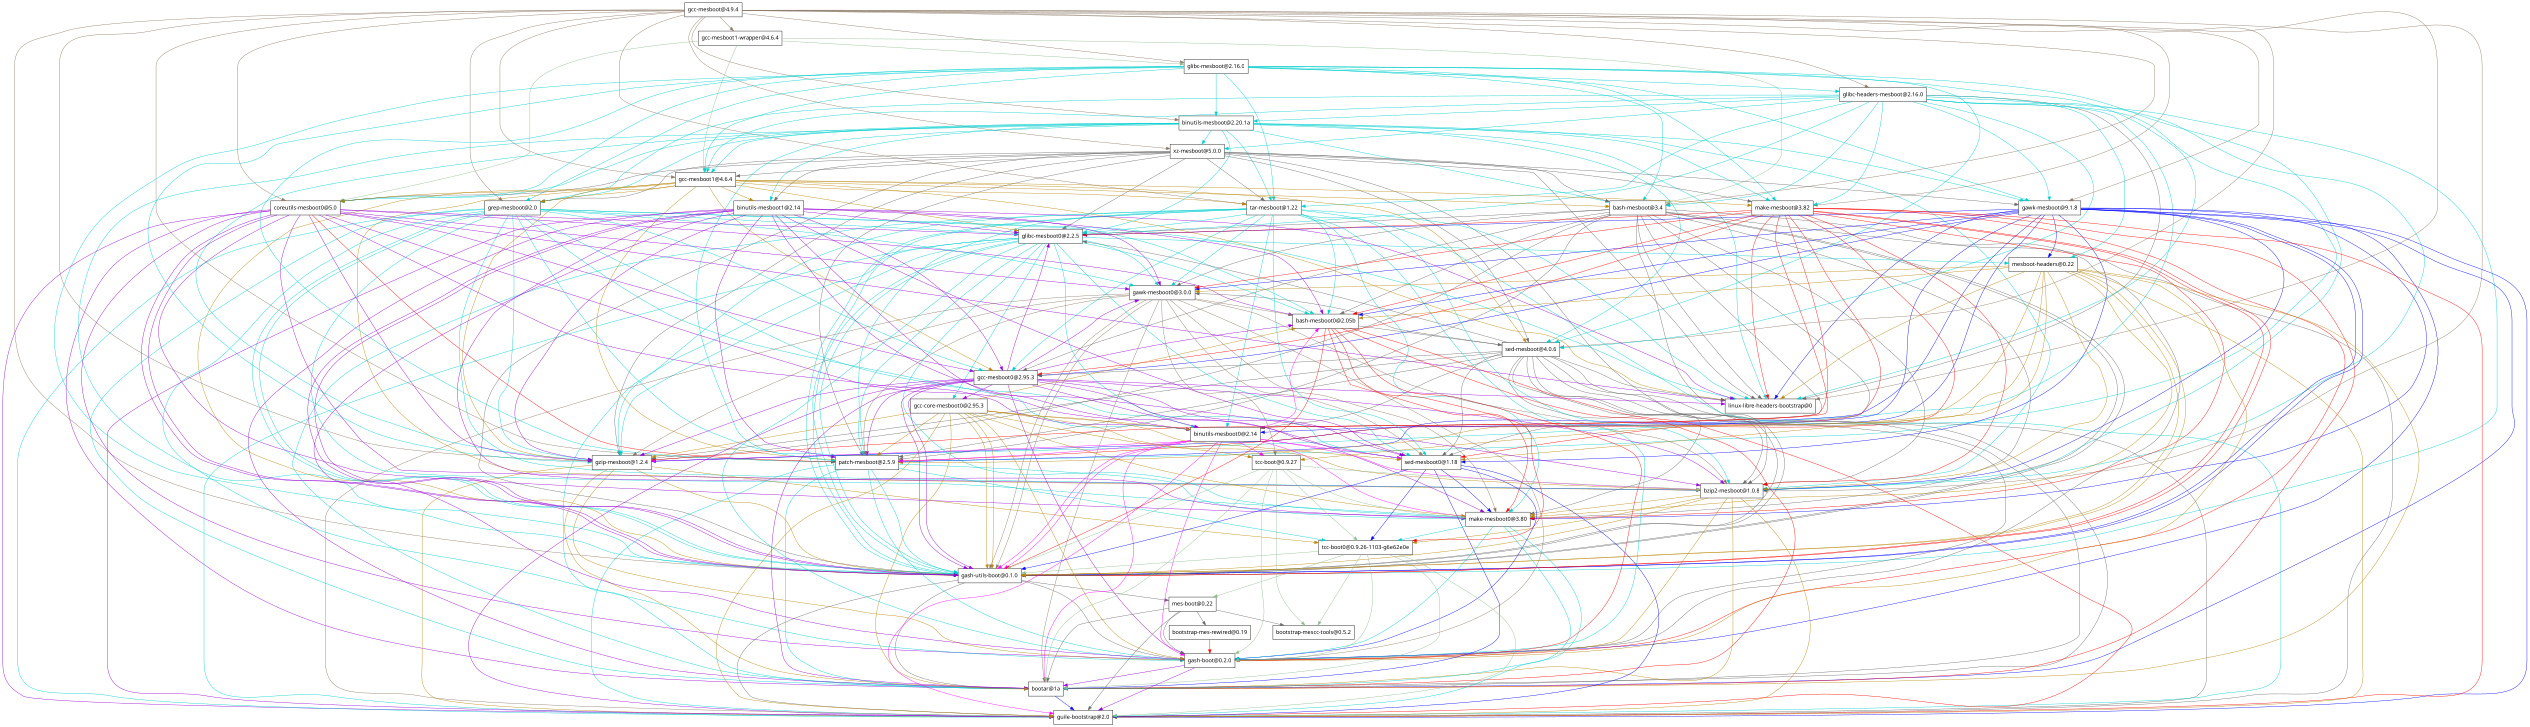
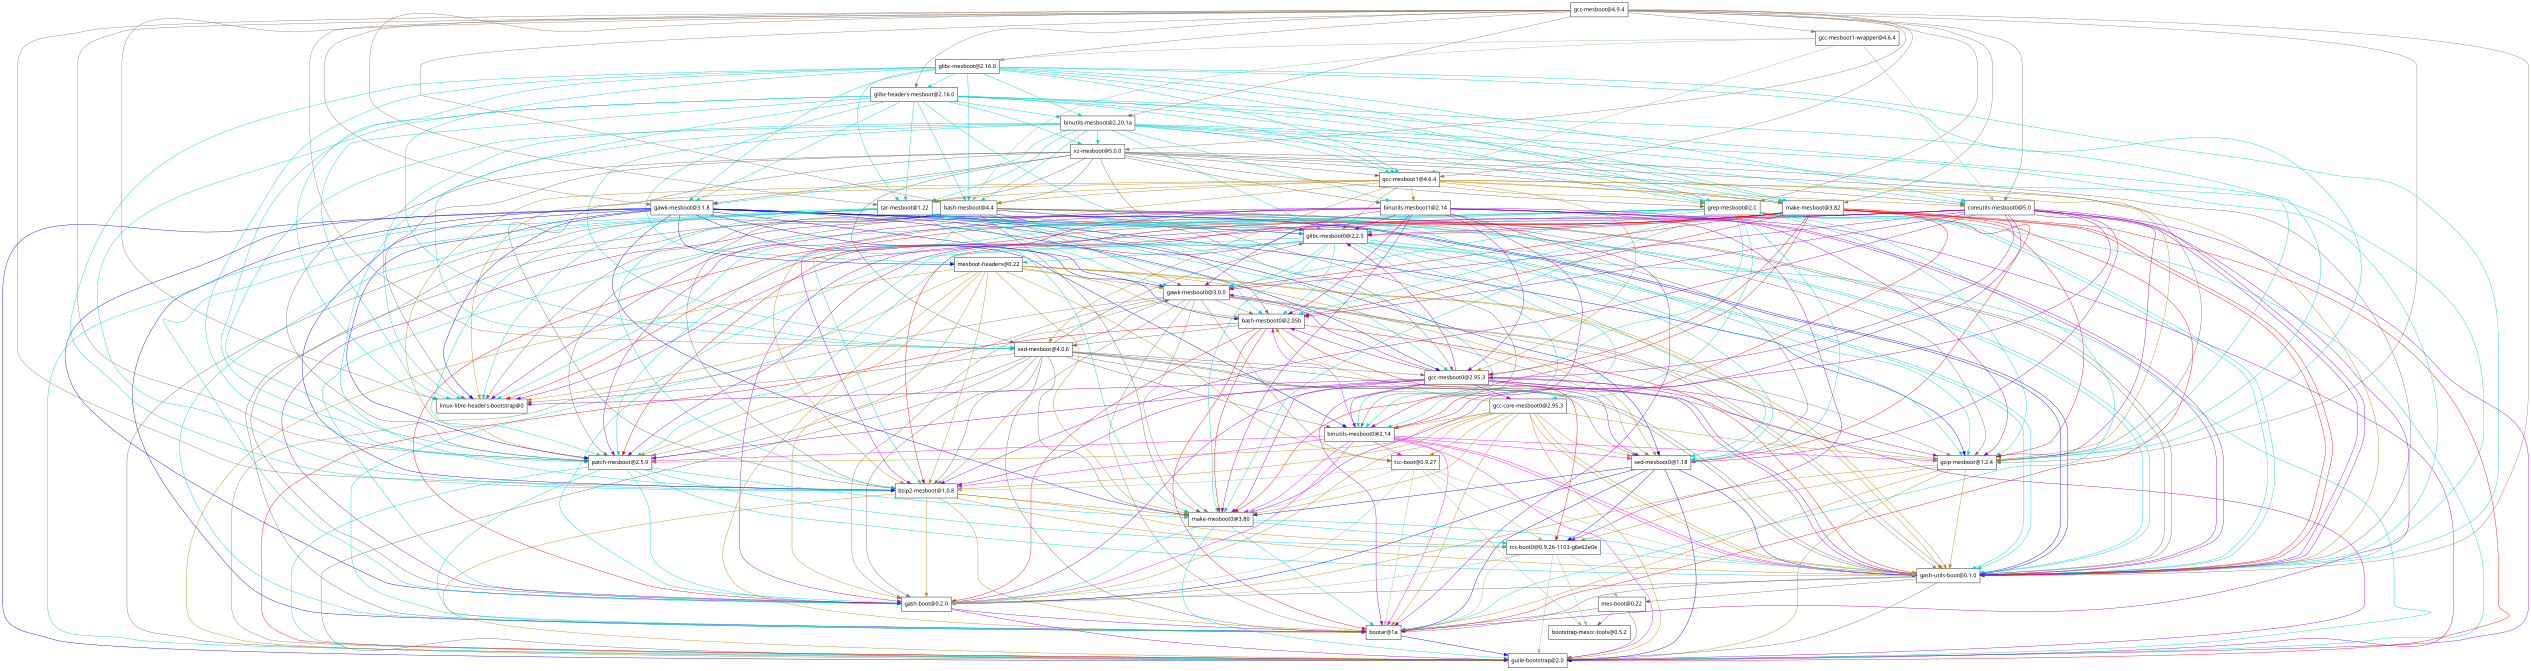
  digraph {
    node [fontname=sans shape=box]
    edge [color=cyan3]
    n1 [label="gcc-mesboot@4.9.4"]
    n2 [label="gcc-mesboot1-wrapper@4.6.4"]
    n3 [label="glibc-headers-mesboot@2.16.0"]
    n4 [label="glibc-mesboot@2.16.0"]
    n5 [label="binutils-mesboot@2.20.1a"]
    n6 [label="xz-mesboot@5.0.0"]
    n7 [label="gcc-mesboot1@4.6.4"]
-   n8 [label="bash-mesboot@3.4"]
+   n8 [label="bash-mesboot@4.4"]
    n9 [label="coreutils-mesboot0@5.0"]
-   n10 [label="gawk-mesboot@9.1.8"]
+   n10 [label="gawk-mesboot@3.1.8"]
    n11 [label="grep-mesboot@2.0"]
    n12 [label="make-mesboot@3.82"]
    n13 [label="sed-mesboot@4.0.6"]
    n14 [label="tar-mesboot@1.22"]
    n15 [label="linux-libre-headers-bootstrap@0"]
    n16 [label="bzip2-mesboot@1.0.8"]
    n17 [label="gzip-mesboot@1.2.4"]
    n18 [label="patch-mesboot@2.5.9"]
    n19 [label="gash-utils-boot@0.1.0"]
    n20 [label="glibc-mesboot0@2.2.5"]
    n21 [label="mesboot-headers@0.22"]
    n22 [label="binutils-mesboot1@2.14"]
    n23 [label="gcc-mesboot0@2.95.3"]
    n24 [label="binutils-mesboot0@2.14"]
    n25 [label="gawk-mesboot0@3.0.0"]
    n26 [label="bash-mesboot0@2.05b"]
    n27 [label="sed-mesboot0@1.18"]
    n28 [label="make-mesboot0@3.80"]
    n29 [label="gash-boot@0.2.0"]
    n30 [label="bootar@1a"]
    n31 [label="guile-bootstrap@2.0"]
    n32 [label="tcc-boot0@0.9.26-1103-g6e62e0e"]
    n33 [label="mes-boot@0.22"]
    n34 [label="gcc-core-mesboot0@2.95.3"]
    n35 [label="tcc-boot@0.9.27"]
    n36 [label="bootstrap-mescc-tools@0.5.2"]
-   n37 [label="bootstrap-mes-rewired@0.19"]
    n1 -> n2 [color=peachpuff4]
    n1 -> n3 [color=peachpuff4]
    n1 -> n4 [color=peachpuff4]
    n1 -> n5 [color=peachpuff4]
    n1 -> n6 [color=peachpuff4]
    n1 -> n7 [color=peachpuff4]
    n1 -> n8 [color=peachpuff4]
    n1 -> n9 [color=peachpuff4]
    n1 -> n10 [color=peachpuff4]
    n1 -> n11 [color=peachpuff4]
    n1 -> n12 [color=peachpuff4]
    n1 -> n13 [color=peachpuff4]
    n1 -> n14 [color=peachpuff4]
    n1 -> n15 [color=peachpuff4]
    n1 -> n16 [color=peachpuff4]
    n1 -> n17 [color=peachpuff4]
    n1 -> n18 [color=peachpuff4]
    n1 -> n19 [color=peachpuff4]
    n2 -> n4 [color=darkseagreen]
    n2 -> n7 [color=darkseagreen]
    n2 -> n8 [color=darkseagreen]
    n2 -> n9 [color=darkseagreen]
    n3 -> n5
    n3 -> n6
    n3 -> n7
    n3 -> n8
    n3 -> n10
    n3 -> n11
    n3 -> n12
    n3 -> n13
    n3 -> n14
-   n3 -> n15 [color=dimgrey]
+   n3 -> n15
    n3 -> n16
    n3 -> n17
    n3 -> n18
    n3 -> n19
    n3 -> n20
    n3 -> n21
    n4 -> n3
    n4 -> n5
    n4 -> n7
    n4 -> n8
    n4 -> n9
    n4 -> n10
    n4 -> n11
    n4 -> n12
    n4 -> n13
    n4 -> n14
    n4 -> n15
    n4 -> n16
    n4 -> n17
    n4 -> n18
    n4 -> n19
    n5 -> n6
    n5 -> n7
    n5 -> n8
    n5 -> n9
    n5 -> n10
    n5 -> n11
    n5 -> n12
    n5 -> n13
    n5 -> n14
    n5 -> n15
    n5 -> n16
    n5 -> n17
    n5 -> n18
    n5 -> n19
    n5 -> n20
    n5 -> n22
    n6 -> n7 [color=dimgrey]
    n6 -> n8 [color=dimgrey]
    n6 -> n9 [color=dimgrey]
    n6 -> n10 [color=dimgrey]
    n6 -> n11 [color=dimgrey]
    n6 -> n12 [color=dimgrey]
    n6 -> n13 [color=dimgrey]
    n6 -> n14 [color=dimgrey]
    n6 -> n15 [color=dimgrey]
    n6 -> n16 [color=dimgrey]
    n6 -> n17 [color=dimgrey]
    n6 -> n18 [color=dimgrey]
    n6 -> n19 [color=dimgrey]
    n6 -> n20 [color=dimgrey]
    n6 -> n22 [color=dimgrey]
    n7 -> n8 [color=darkgoldenrod]
    n7 -> n9 [color=darkgoldenrod]
    n7 -> n11 [color=darkgoldenrod]
    n7 -> n12 [color=darkgoldenrod]
    n7 -> n13 [color=darkgoldenrod]
    n7 -> n14 [color=darkgoldenrod]
    n7 -> n15 [color=darkgoldenrod]
    n7 -> n16 [color=darkgoldenrod]
    n7 -> n17 [color=darkgoldenrod]
    n7 -> n18 [color=darkgoldenrod]
    n7 -> n19 [color=darkgoldenrod]
    n7 -> n20 [color=darkgoldenrod]
    n7 -> n22 [color=darkgoldenrod]
    n7 -> n23 [color=darkgoldenrod]
    n8 -> n15 [color=dimgrey]
    n8 -> n16 [color=dimgrey]
    n8 -> n17 [color=dimgrey]
    n8 -> n18 [color=dimgrey]
    n8 -> n19 [color=dimgrey]
    n8 -> n19 [color=dimgrey]
    n8 -> n20 [color=dimgrey]
    n8 -> n23 [color=dimgrey]
    n8 -> n24 [color=dimgrey]
    n8 -> n25 [color=dimgrey]
    n8 -> n26 [color=dimgrey]
    n8 -> n27 [color=dimgrey]
    n8 -> n28 [color=dimgrey]
    n8 -> n29 [color=dimgrey]
    n8 -> n30 [color=dimgrey]
    n8 -> n31 [color=dimgrey]
    n9 -> n15 [color=darkviolet]
    n9 -> n16 [color=darkviolet]
    n9 -> n17 [color=darkviolet]
-   n9 -> n18 [color=red]
+   n9 -> n18 [color=darkviolet]
    n9 -> n19 [color=darkviolet]
    n9 -> n19 [color=darkviolet]
    n9 -> n20 [color=darkviolet]
    n9 -> n23 [color=darkviolet]
    n9 -> n24 [color=darkviolet]
    n9 -> n25 [color=darkviolet]
    n9 -> n26 [color=darkviolet]
    n9 -> n27 [color=darkviolet]
    n9 -> n28 [color=darkviolet]
    n9 -> n29 [color=darkviolet]
    n9 -> n30 [color=darkviolet]
    n9 -> n31 [color=darkviolet]
    n10 -> n15 [color=blue]
    n10 -> n16 [color=blue]
    n10 -> n17 [color=blue]
    n10 -> n18 [color=blue]
    n10 -> n19 [color=blue]
    n10 -> n19 [color=blue]
    n10 -> n20 [color=blue]
    n10 -> n21 [color=blue]
    n10 -> n23 [color=blue]
    n10 -> n24 [color=blue]
    n10 -> n25 [color=blue]
    n10 -> n26 [color=blue]
    n10 -> n27 [color=blue]
    n10 -> n28 [color=blue]
    n10 -> n29 [color=blue]
    n10 -> n30 [color=blue]
    n10 -> n31 [color=blue]
    n11 -> n15
    n11 -> n16
    n11 -> n17
    n11 -> n18
    n11 -> n19
    n11 -> n19
    n11 -> n20
    n11 -> n23
    n11 -> n24
    n11 -> n25
    n11 -> n26
    n11 -> n27
    n11 -> n28
    n11 -> n29
    n11 -> n30
    n11 -> n31
    n12 -> n15 [color=red]
    n12 -> n16 [color=red]
    n12 -> n17 [color=red]
    n12 -> n18 [color=red]
    n12 -> n19 [color=red]
    n12 -> n19 [color=red]
    n12 -> n20 [color=red]
    n12 -> n23 [color=red]
    n12 -> n24 [color=red]
    n12 -> n25 [color=red]
    n12 -> n26 [color=red]
    n12 -> n27 [color=red]
    n12 -> n28 [color=red]
    n12 -> n29 [color=red]
    n12 -> n30 [color=red]
    n12 -> n31 [color=red]
    n13 -> n15 [color=dimgrey]
    n13 -> n16 [color=dimgrey]
    n13 -> n17 [color=dimgrey]
    n13 -> n18 [color=dimgrey]
    n13 -> n19 [color=dimgrey]
    n13 -> n19 [color=dimgrey]
    n13 -> n20 [color=dimgrey]
    n13 -> n23 [color=dimgrey]
    n13 -> n24 [color=dimgrey]
    n13 -> n25 [color=dimgrey]
    n13 -> n27 [color=dimgrey]
    n13 -> n28 [color=dimgrey]
    n13 -> n29 [color=dimgrey]
    n13 -> n30 [color=dimgrey]
    n13 -> n31 [color=dimgrey]
    n14 -> n15
    n14 -> n16
    n14 -> n17
    n14 -> n18
    n14 -> n19
    n14 -> n19
    n14 -> n20
    n14 -> n23
    n14 -> n24
    n14 -> n25
    n14 -> n26
    n14 -> n27
    n14 -> n28
    n14 -> n29
    n14 -> n30
    n14 -> n31
    n16 -> n19 [color=darkgoldenrod]
    n16 -> n28 [color=darkgoldenrod]
    n16 -> n29 [color=darkgoldenrod]
    n16 -> n30 [color=darkgoldenrod]
    n16 -> n31 [color=darkgoldenrod]
    n16 -> n32 [color=darkgoldenrod]
    n17 -> n19 [color=darkgoldenrod]
    n17 -> n29 [color=darkgoldenrod]
    n17 -> n30 [color=darkgoldenrod]
    n17 -> n31 [color=darkgoldenrod]
    n17 -> n32 [color=darkgoldenrod]
    n18 -> n19
    n18 -> n28
    n18 -> n29
    n18 -> n30
    n18 -> n31
    n18 -> n32
    n19 -> n29 [color=dimgrey]
    n19 -> n30 [color=dimgrey]
    n19 -> n31 [color=dimgrey]
    n19 -> n33 [color=dimgrey]
    n20 -> n17
    n20 -> n18
    n20 -> n19
    n20 -> n19
    n20 -> n21
    n20 -> n24
    n20 -> n25
    n20 -> n26
    n20 -> n27
    n20 -> n28
    n20 -> n29
    n20 -> n30
    n20 -> n31
    n20 -> n34
    n21 -> n15 [color=darkgoldenrod]
    n21 -> n16 [color=darkgoldenrod]
    n21 -> n18 [color=darkgoldenrod]
    n21 -> n19 [color=darkgoldenrod]
    n21 -> n19 [color=darkgoldenrod]
    n21 -> n25 [color=darkgoldenrod]
    n21 -> n26 [color=darkgoldenrod]
    n21 -> n27 [color=darkgoldenrod]
    n21 -> n28 [color=darkgoldenrod]
    n21 -> n29 [color=darkgoldenrod]
    n21 -> n30 [color=darkgoldenrod]
    n21 -> n31 [color=darkgoldenrod]
    n21 -> n35 [color=darkgoldenrod]
    n22 -> n15 [color=darkviolet]
    n22 -> n16 [color=darkviolet]
    n22 -> n17 [color=darkviolet]
    n22 -> n18 [color=darkviolet]
    n22 -> n19 [color=darkviolet]
    n22 -> n19 [color=darkviolet]
    n22 -> n20 [color=darkviolet]
    n22 -> n23 [color=darkviolet]
    n22 -> n24 [color=darkviolet]
    n22 -> n25 [color=darkviolet]
    n22 -> n26 [color=darkviolet]
-   n22 -> n27 [color=darkviolet]
+   n22 -> n32 [color=darkviolet]
    n22 -> n28 [color=darkviolet]
    n22 -> n29 [color=darkviolet]
    n22 -> n30 [color=darkviolet]
    n22 -> n31 [color=darkviolet]
    n23 -> n15 [color=darkviolet]
    n23 -> n16 [color=darkviolet]
    n23 -> n17 [color=darkviolet]
    n23 -> n18 [color=darkviolet]
    n23 -> n19 [color=darkviolet]
    n23 -> n19 [color=darkviolet]
    n23 -> n20 [color=darkviolet]
    n23 -> n24 [color=darkviolet]
    n23 -> n25 [color=darkviolet]
    n23 -> n26 [color=darkviolet]
    n23 -> n27 [color=darkviolet]
    n23 -> n28 [color=darkviolet]
    n23 -> n29 [color=darkviolet]
    n23 -> n30 [color=darkviolet]
    n23 -> n31 [color=darkviolet]
    n23 -> n34 [color=darkviolet]
    n24 -> n16 [color=magenta]
    n24 -> n17 [color=magenta]
    n24 -> n18 [color=magenta]
    n24 -> n19 [color=magenta]
    n24 -> n19 [color=magenta]
    n24 -> n26 [color=magenta]
    n24 -> n27 [color=magenta]
    n24 -> n28 [color=magenta]
    n24 -> n29 [color=magenta]
    n24 -> n30 [color=magenta]
    n24 -> n31 [color=magenta]
    n24 -> n35 [color=magenta]
    n25 -> n16 [color=peachpuff4]
    n25 -> n17 [color=peachpuff4]
    n25 -> n18 [color=peachpuff4]
    n25 -> n19 [color=peachpuff4]
    n25 -> n19 [color=peachpuff4]
    n25 -> n26 [color=peachpuff4]
    n25 -> n27 [color=peachpuff4]
    n25 -> n28 [color=peachpuff4]
    n25 -> n29 [color=peachpuff4]
    n25 -> n30 [color=peachpuff4]
    n25 -> n31 [color=peachpuff4]
    n25 -> n35 [color=peachpuff4]
    n26 -> n13 [color=dimgrey]
    n26 -> n19 [color=red]
    n26 -> n28 [color=red]
    n26 -> n29 [color=red]
    n26 -> n30 [color=red]
    n26 -> n31 [color=red]
    n26 -> n32 [color=red]
    n27 -> n19 [color=blue]
    n27 -> n28 [color=blue]
    n27 -> n29 [color=blue]
    n27 -> n30 [color=blue]
    n27 -> n31 [color=blue]
    n27 -> n32 [color=blue]
+   n28 -> n19
    n28 -> n29
    n28 -> n30
    n28 -> n31
    n28 -> n32
    n29 -> n30 [color=darkviolet]
    n29 -> n31 [color=darkviolet]
    n30 -> n31 [color=blue]
    n32 -> n19 [color=darkseagreen]
    n32 -> n29 [color=darkseagreen]
    n32 -> n30 [color=darkseagreen]
    n32 -> n31 [color=darkseagreen]
    n32 -> n33 [color=darkseagreen]
    n32 -> n36 [color=darkseagreen]
-   n33 -> n29 [color=dimgrey]
    n33 -> n30 [color=dimgrey]
    n33 -> n31 [color=dimgrey]
    n33 -> n36 [color=dimgrey]
-   n33 -> n37 [color=dimgrey]
    n34 -> n16 [color=darkgoldenrod]
    n34 -> n17 [color=darkgoldenrod]
    n34 -> n18 [color=darkgoldenrod]
    n34 -> n19 [color=darkgoldenrod]
    n34 -> n19 [color=darkgoldenrod]
    n34 -> n24 [color=darkgoldenrod]
    n34 -> n26 [color=darkgoldenrod]
    n34 -> n27 [color=darkgoldenrod]
    n34 -> n28 [color=darkgoldenrod]
    n34 -> n29 [color=darkgoldenrod]
    n34 -> n30 [color=darkgoldenrod]
    n34 -> n31 [color=darkgoldenrod]
    n34 -> n35 [color=darkgoldenrod]
    n35 -> n16 [color=darkseagreen]
    n35 -> n19 [color=darkseagreen]
    n35 -> n28 [color=darkseagreen]
    n35 -> n29 [color=darkseagreen]
    n35 -> n30 [color=darkseagreen]
    n35 -> n32 [color=darkseagreen]
    n35 -> n36 [color=darkseagreen]
-   n37 -> n29 [color=red]
  }
